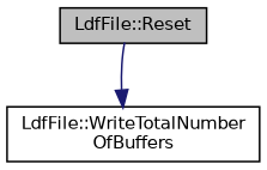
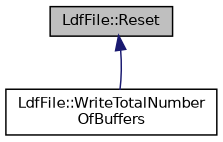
  digraph {
    rankdir=TB
    node [color=black fontname=Helvetica fontsize=10 shape=record style=filled]
    n1 [fillcolor=grey75 fontcolor=black height=0.2 label="LdfFile::Reset" width=0.4]
    n2 [fillcolor=white height=0.2 label="LdfFile::WriteTotalNumber\lOfBuffers" width=0.4]
-   n1 -> n2 [color=midnightblue fontname=Helvetica fontsize=10 labelfontname=Helvetica labelfontsize=10 style=solid]
+   n2 -> n1 [color=midnightblue fontname=Helvetica fontsize=10 labelfontname=Helvetica labelfontsize=10 style=solid]
  }
